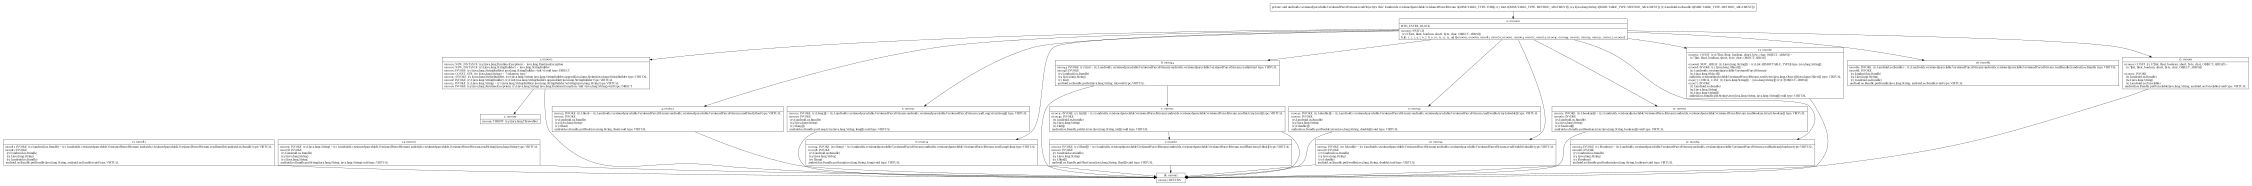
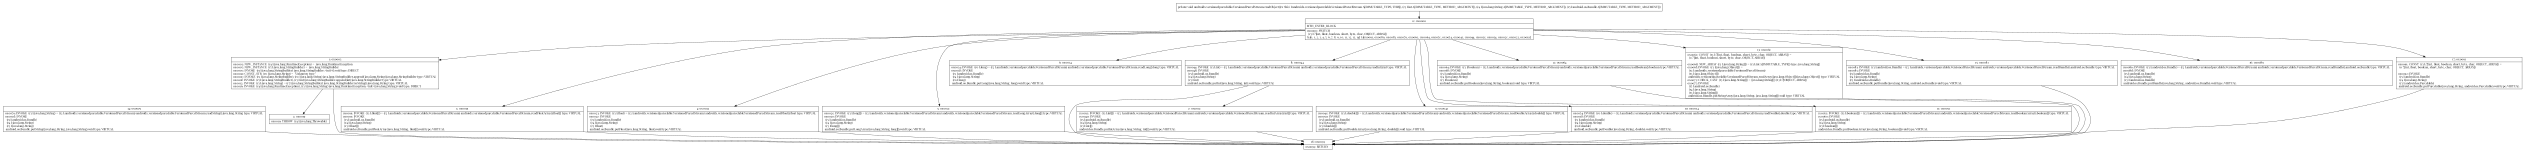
  digraph {
    fontname="Playfair Display"
    node [fontname="Playfair Display" shape=record]
    edge [fontname="Playfair Display"]
    n1 [label="{0\:\ 0x0000|MTH_ENTER_BLOCK\l|0x0000: SWITCH  \l  (r3 I:?[int, float, boolean, short, byte, char, OBJECT, ARRAY])\l k:[0, 1, 2, 3, 4, 5, 6, 7, 8, 9, 10, 11, 12, 13, 14] t:[0x0091, 0x0089, 0x0081, 0x0079, 0x006c, 0x0064, 0x005c, 0x0054, 0x004c, 0x0044, 0x003c, 0x0034, 0x002c, 0x0023, 0x001a] \l}"]
    n2 [label="{1\:\ 0x0003|0x0003: NEW_INSTANCE  (r4 I:java.lang.RuntimeException) =  java.lang.RuntimeException \l0x0005: NEW_INSTANCE  (r5 I:java.lang.StringBuilder) =  java.lang.StringBuilder \l0x0007: INVOKE  (r5 I:java.lang.StringBuilder) java.lang.StringBuilder.\<init\>():void type: DIRECT \l0x000a: CONST_STR  (r0 I:java.lang.String) =  \"Unknown type \" \l0x000c: INVOKE  (r5 I:java.lang.StringBuilder), (r0 I:java.lang.String) java.lang.StringBuilder.append(java.lang.String):java.lang.StringBuilder type: VIRTUAL \l0x000f: INVOKE  (r5 I:java.lang.StringBuilder), (r3 I:int) java.lang.StringBuilder.append(int):java.lang.StringBuilder type: VIRTUAL \l0x0012: INVOKE  (r3 I:java.lang.String) = (r5 I:java.lang.StringBuilder) java.lang.StringBuilder.toString():java.lang.String type: VIRTUAL \l0x0016: INVOKE  (r4 I:java.lang.RuntimeException), (r3 I:java.lang.String) java.lang.RuntimeException.\<init\>(java.lang.String):void type: DIRECT \l}"]
    n3 [label="{3\:\ 0x001a|0x001a: INVOKE  (r3 I:float[]) = (r2 I:androidx.versionedparcelable.VersionedParcelStream) androidx.versionedparcelable.VersionedParcelStream.readFloatArray():float[] type: VIRTUAL \l0x001e: INVOKE  \l  (r5 I:android.os.Bundle)\l  (r4 I:java.lang.String)\l  (r3 I:float[])\l android.os.Bundle.putFloatArray(java.lang.String, float[]):void type: VIRTUAL \l}"]
    n4 [label="{4\:\ 0x0023|0x0023: INVOKE  (r3 I:float) = (r2 I:androidx.versionedparcelable.VersionedParcelStream) androidx.versionedparcelable.VersionedParcelStream.readFloat():float type: VIRTUAL \l0x0027: INVOKE  \l  (r5 I:android.os.Bundle)\l  (r4 I:java.lang.String)\l  (r3 I:float)\l android.os.Bundle.putFloat(java.lang.String, float):void type: VIRTUAL \l}"]
    n5 [label="{5\:\ 0x002c|0x002c: INVOKE  (r3 I:long[]) = (r2 I:androidx.versionedparcelable.VersionedParcelStream) androidx.versionedparcelable.VersionedParcelStream.readLongArray():long[] type: VIRTUAL \l0x0030: INVOKE  \l  (r5 I:android.os.Bundle)\l  (r4 I:java.lang.String)\l  (r3 I:long[])\l android.os.Bundle.putLongArray(java.lang.String, long[]):void type: VIRTUAL \l}"]
    n6 [label="{6\:\ 0x0034|0x0034: INVOKE  (r0 I:long) = (r2 I:androidx.versionedparcelable.VersionedParcelStream) androidx.versionedparcelable.VersionedParcelStream.readLong():long type: VIRTUAL \l0x0038: INVOKE  \l  (r5 I:android.os.Bundle)\l  (r4 I:java.lang.String)\l  (r0 I:long)\l android.os.Bundle.putLong(java.lang.String, long):void type: VIRTUAL \l}"]
    n7 [label="{8\:\ 0x0044|0x0044: INVOKE  (r3 I:int) = (r2 I:androidx.versionedparcelable.VersionedParcelStream) androidx.versionedparcelable.VersionedParcelStream.readInt():int type: VIRTUAL \l0x0048: INVOKE  \l  (r5 I:android.os.Bundle)\l  (r4 I:java.lang.String)\l  (r3 I:int)\l android.os.Bundle.putInt(java.lang.String, int):void type: VIRTUAL \l}"]
    n8 [label="{9\:\ 0x004c|0x004c: INVOKE  (r3 I:double[]) = (r2 I:androidx.versionedparcelable.VersionedParcelStream) androidx.versionedparcelable.VersionedParcelStream.readDoubleArray():double[] type: VIRTUAL \l0x0050: INVOKE  \l  (r5 I:android.os.Bundle)\l  (r4 I:java.lang.String)\l  (r3 I:double[])\l android.os.Bundle.putDoubleArray(java.lang.String, double[]):void type: VIRTUAL \l}"]
    n9 [label="{10\:\ 0x0054|0x0054: INVOKE  (r0 I:double) = (r2 I:androidx.versionedparcelable.VersionedParcelStream) androidx.versionedparcelable.VersionedParcelStream.readDouble():double type: VIRTUAL \l0x0058: INVOKE  \l  (r5 I:android.os.Bundle)\l  (r4 I:java.lang.String)\l  (r0 I:double)\l android.os.Bundle.putDouble(java.lang.String, double):void type: VIRTUAL \l}"]
    n10 [label="{11\:\ 0x005c|0x005c: INVOKE  (r3 I:boolean[]) = (r2 I:androidx.versionedparcelable.VersionedParcelStream) androidx.versionedparcelable.VersionedParcelStream.readBooleanArray():boolean[] type: VIRTUAL \l0x0060: INVOKE  \l  (r5 I:android.os.Bundle)\l  (r4 I:java.lang.String)\l  (r3 I:boolean[])\l android.os.Bundle.putBooleanArray(java.lang.String, boolean[]):void type: VIRTUAL \l}"]
    n11 [label="{12\:\ 0x0064|0x0064: INVOKE  (r3 I:boolean) = (r2 I:androidx.versionedparcelable.VersionedParcelStream) androidx.versionedparcelable.VersionedParcelStream.readBoolean():boolean type: VIRTUAL \l0x0068: INVOKE  \l  (r5 I:android.os.Bundle)\l  (r4 I:java.lang.String)\l  (r3 I:boolean)\l android.os.Bundle.putBoolean(java.lang.String, boolean):void type: VIRTUAL \l}"]
    n12 [label="{13\:\ 0x006c|0x006c: CONST  (r3 I:?[int, float, boolean, short, byte, char, OBJECT, ARRAY]) = \l  (0 ?[int, float, boolean, short, byte, char, OBJECT, ARRAY])\l \l0x006d: NEW_ARRAY  (r3 I:java.lang.String[]) = (r3 I:int A[IMMUTABLE_TYPE]) type: java.lang.String[] \l0x006f: INVOKE  (r3 I:java.lang.Object[]) = \l  (r2 I:androidx.versionedparcelable.VersionedParcelStream)\l  (r3 I:java.lang.Object[])\l androidx.versionedparcelable.VersionedParcelStream.readArray(java.lang.Object[]):java.lang.Object[] type: VIRTUAL \l0x0073: CHECK_CAST  (r3 I:java.lang.String[]) = (java.lang.String[]) (r3 I:?[OBJECT, ARRAY]) \l0x0075: INVOKE  \l  (r5 I:android.os.Bundle)\l  (r4 I:java.lang.String)\l  (r3 I:java.lang.String[])\l android.os.Bundle.putStringArray(java.lang.String, java.lang.String[]):void type: VIRTUAL \l}"]
    n13 [label="{15\:\ 0x0081|0x0081: INVOKE  (r3 I:android.os.Bundle) = (r2 I:androidx.versionedparcelable.VersionedParcelStream) androidx.versionedparcelable.VersionedParcelStream.readBundle():android.os.Bundle type: VIRTUAL \l0x0085: INVOKE  \l  (r5 I:android.os.Bundle)\l  (r4 I:java.lang.String)\l  (r3 I:android.os.Bundle)\l android.os.Bundle.putBundle(java.lang.String, android.os.Bundle):void type: VIRTUAL \l}"]
    n14 [label="{16\:\ 0x0089|0x0089: INVOKE  (r3 I:android.os.Bundle) = (r2 I:androidx.versionedparcelable.VersionedParcelStream) androidx.versionedparcelable.VersionedParcelStream.readBundle():android.os.Bundle type: VIRTUAL \l0x008d: INVOKE  \l  (r5 I:android.os.Bundle)\l  (r4 I:java.lang.String)\l  (r3 I:android.os.Bundle)\l android.os.Bundle.putBundle(java.lang.String, android.os.Bundle):void type: VIRTUAL \l}"]
    n15 [label="{17\:\ 0x0091|0x0091: CONST  (r3 I:?[int, float, boolean, short, byte, char, OBJECT, ARRAY]) = \l  (0 ?[int, float, boolean, short, byte, char, OBJECT, ARRAY])\l \l0x0092: INVOKE  \l  (r5 I:android.os.Bundle)\l  (r4 I:java.lang.String)\l  (r3 I:android.os.Parcelable)\l android.os.Bundle.putParcelable(java.lang.String, android.os.Parcelable):void type: VIRTUAL \l}"]
    n16 [label="{2\:\ 0x0019|0x0019: THROW  (r4 I:java.lang.Throwable) \l}"]
    n17 [label="{18\:\ 0x0095|0x0095: RETURN   \l}"]
    n18 [label="{7\:\ 0x003c|0x003c: INVOKE  (r3 I:int[]) = (r2 I:androidx.versionedparcelable.VersionedParcelStream) androidx.versionedparcelable.VersionedParcelStream.readIntArray():int[] type: VIRTUAL \l0x0040: INVOKE  \l  (r5 I:android.os.Bundle)\l  (r4 I:java.lang.String)\l  (r3 I:int[])\l android.os.Bundle.putIntArray(java.lang.String, int[]):void type: VIRTUAL \l}"]
    n19 [label="{14\:\ 0x0079|0x0079: INVOKE  (r3 I:java.lang.String) = (r2 I:androidx.versionedparcelable.VersionedParcelStream) androidx.versionedparcelable.VersionedParcelStream.readString():java.lang.String type: VIRTUAL \l0x007d: INVOKE  \l  (r5 I:android.os.Bundle)\l  (r4 I:java.lang.String)\l  (r3 I:java.lang.String)\l android.os.Bundle.putString(java.lang.String, java.lang.String):void type: VIRTUAL \l}"]
    n20 [label="{private void androidx.versionedparcelable.VersionedParcelStream.readObject((r2 'this' I:androidx.versionedparcelable.VersionedParcelStream A[IMMUTABLE_TYPE, THIS]), (r3 I:int A[IMMUTABLE_TYPE, METHOD_ARGUMENT]), (r4 I:java.lang.String A[IMMUTABLE_TYPE, METHOD_ARGUMENT]), (r5 I:android.os.Bundle A[IMMUTABLE_TYPE, METHOD_ARGUMENT])) }"]
    n1 -> n2
-   n18 -> n3
+   n1 -> n3
    n1 -> n4
    n1 -> n5
    n1 -> n6
    n1 -> n7
    n1 -> n8
    n1 -> n9
    n1 -> n10
    n1 -> n11
    n1 -> n12
+   n1 -> n13
    n1 -> n14
    n1 -> n15
    n2 -> n16
    n2 -> n17
    n3 -> n17
    n4 -> n17
    n5 -> n17
-   n6 -> n17
    n7 -> n17
    n7 -> n18
    n8 -> n17
    n9 -> n17
    n10 -> n17
    n11 -> n17
    n12 -> n17
    n13 -> n17
    n15 -> n17
    n18 -> n17
    n19 -> n17
    n20 -> n1
  }
